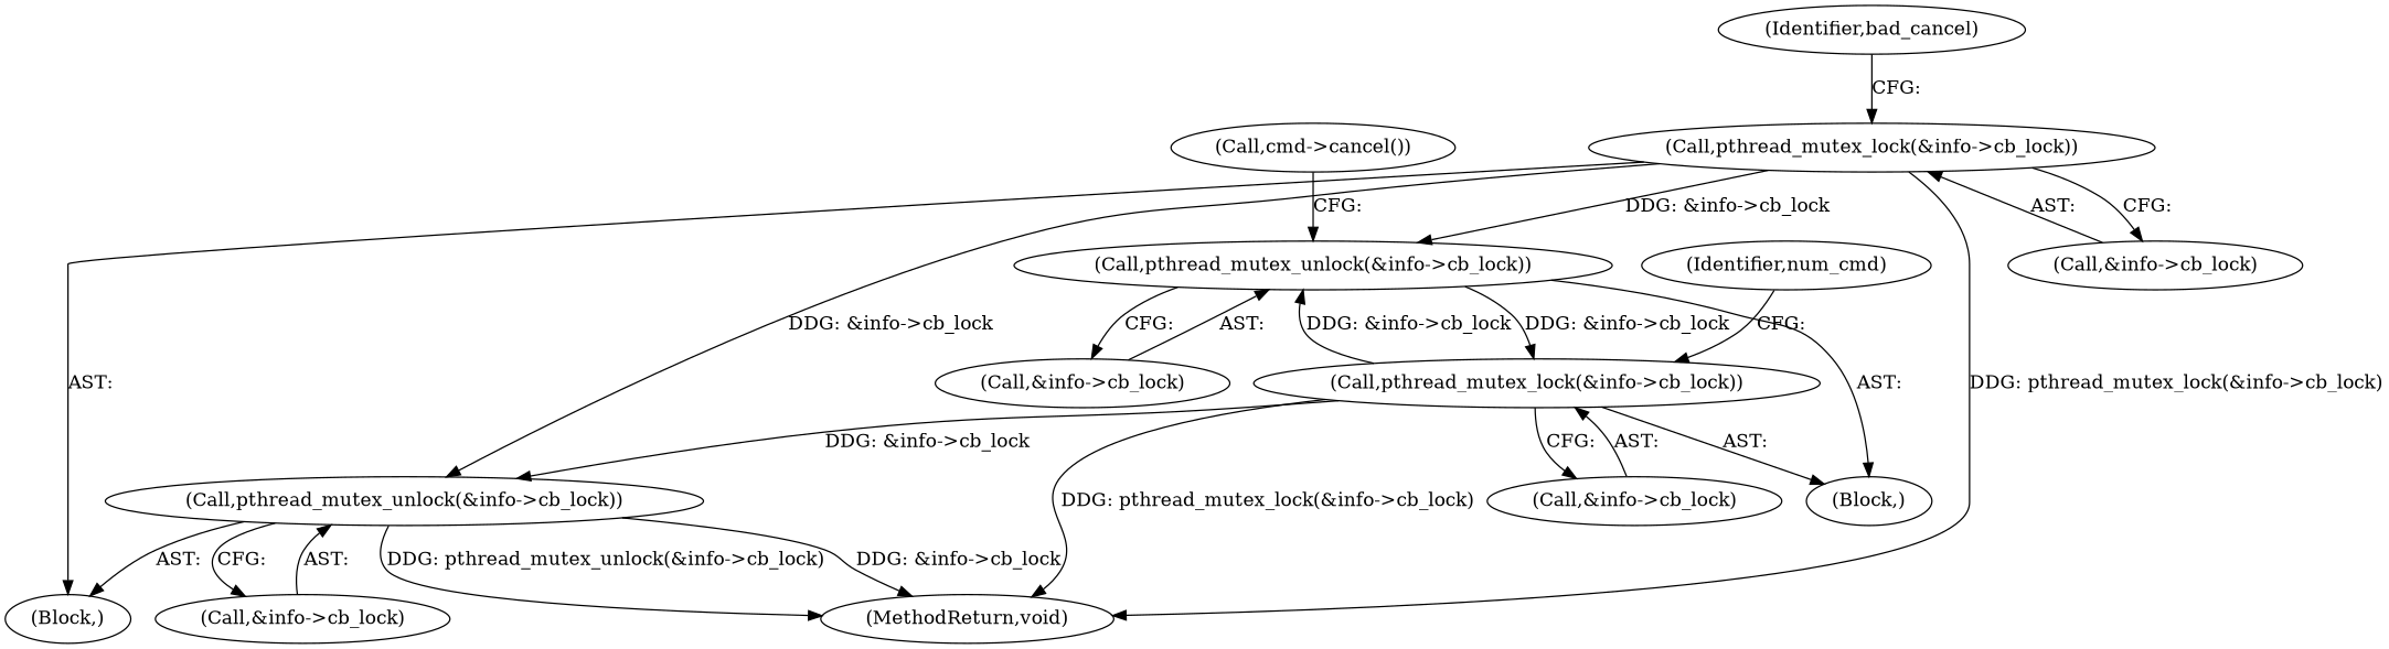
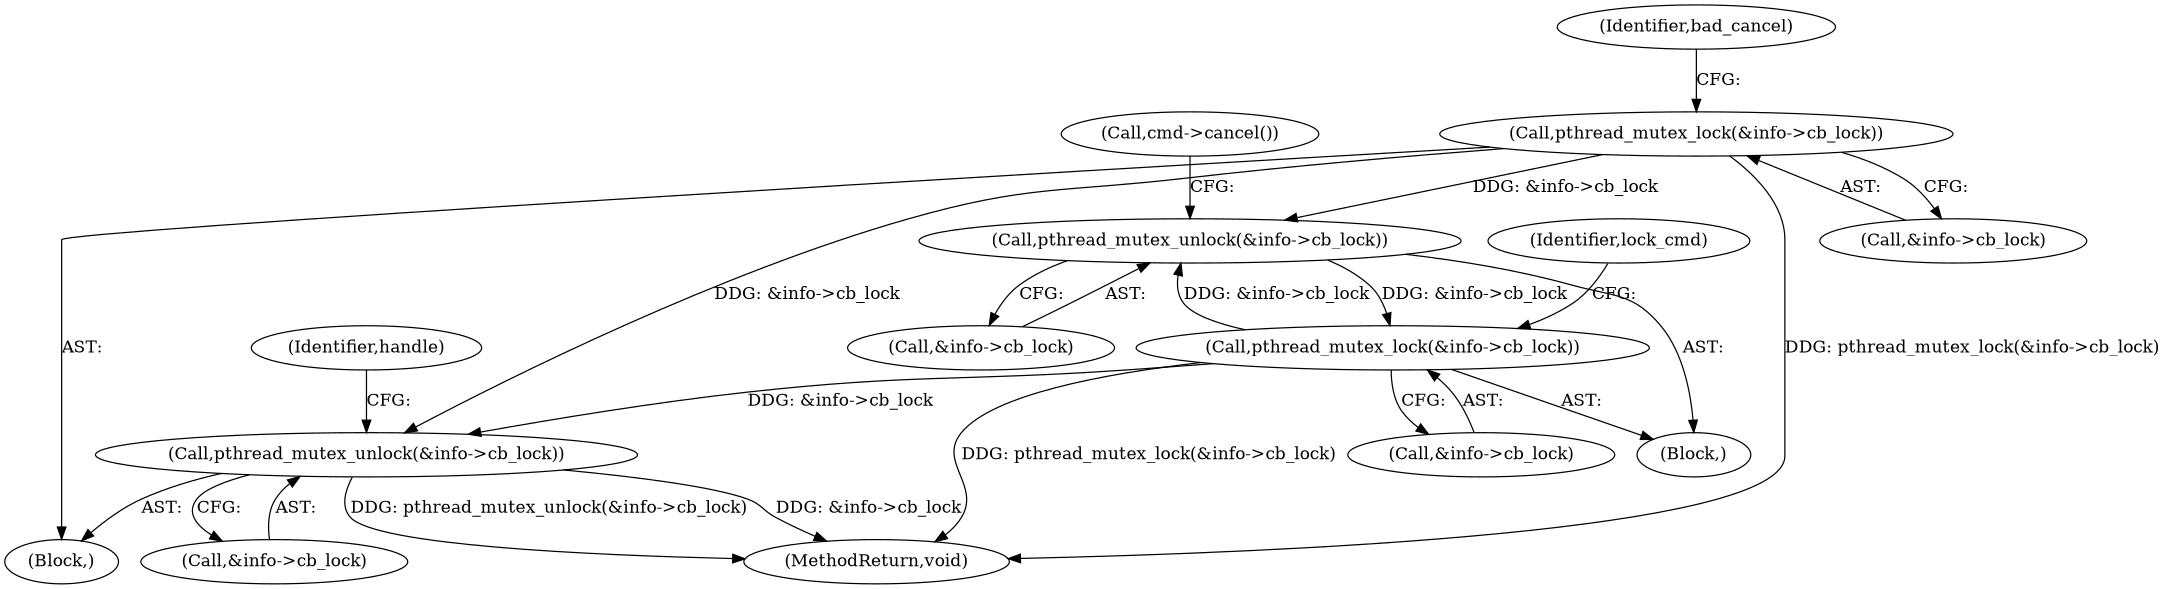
  digraph {
    n1 [label="(Call,pthread_mutex_unlock(&info->cb_lock))"]
    n2 [label="(Block,)"]
    n3 [label="(Call,&info->cb_lock)"]
    n4 [label="(MethodReturn,void)"]
    n5 [label="(Call,pthread_mutex_lock(&info->cb_lock))"]
    n6 [label="(Call,pthread_mutex_unlock(&info->cb_lock))"]
    n7 [label="(Call,&info->cb_lock)"]
    n8 [label="(Block,)"]
    n9 [label="(Call,&info->cb_lock)"]
    n10 [label="(Call,pthread_mutex_lock(&info->cb_lock))"]
    n11 [label="(Call,&info->cb_lock)"]
    n12 [label="(Identifier,bad_cancel)"]
-   n13 [label="(Identifier,num_cmd)"]
+   n13 [label="(Identifier,lock_cmd)"]
    n14 [label="(Call,cmd->cancel())"]
+   n15 [label="(Identifier,handle)"]
    n1 -> n2 [label="AST: "]
    n1 -> n3 [label="CFG: "]
    n1 -> n4 [label="DDG: pthread_mutex_unlock(&info->cb_lock)"]
    n1 -> n4 [label="DDG: &info->cb_lock"]
    n3 -> n1 [label="AST: "]
    n5 -> n1 [label="DDG: &info->cb_lock"]
    n5 -> n4 [label="DDG: pthread_mutex_lock(&info->cb_lock)"]
    n5 -> n6 [label="DDG: &info->cb_lock"]
    n5 -> n7 [label="CFG: "]
    n5 -> n8 [label="AST: "]
    n6 -> n5 [label="DDG: &info->cb_lock"]
    n6 -> n8 [label="AST: "]
    n6 -> n9 [label="CFG: "]
    n7 -> n5 [label="AST: "]
    n9 -> n6 [label="AST: "]
    n10 -> n1 [label="DDG: &info->cb_lock"]
    n10 -> n2 [label="AST: "]
    n10 -> n4 [label="DDG: pthread_mutex_lock(&info->cb_lock)"]
    n10 -> n6 [label="DDG: &info->cb_lock"]
    n10 -> n11 [label="CFG: "]
    n11 -> n10 [label="AST: "]
    n12 -> n10 [label="CFG: "]
    n13 -> n5 [label="CFG: "]
    n14 -> n6 [label="CFG: "]
+   n15 -> n1 [label="CFG: "]
  }
